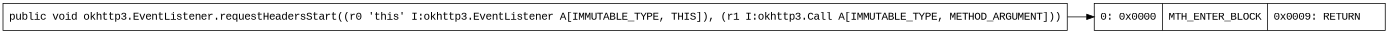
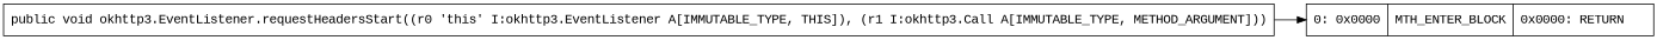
  digraph {
    rankdir=LR
    fontname="Liberation Mono"
    node [shape=record fontname="Liberation Mono"]
-   n1 [label="{0\:\ 0x0000|MTH_ENTER_BLOCK\l|0x0009: RETURN   \l}"]
+   n1 [label="{0\:\ 0x0000|MTH_ENTER_BLOCK\l|0x0000: RETURN   \l}"]
    n2 [label="{public void okhttp3.EventListener.requestHeadersStart((r0 'this' I:okhttp3.EventListener A[IMMUTABLE_TYPE, THIS]), (r1 I:okhttp3.Call A[IMMUTABLE_TYPE, METHOD_ARGUMENT])) }"]
    n2 -> n1 [fontname="Liberation Mono"]
  }
